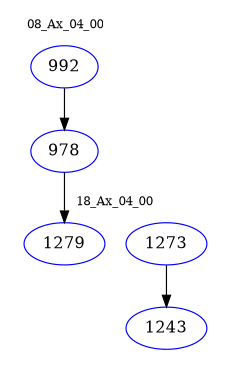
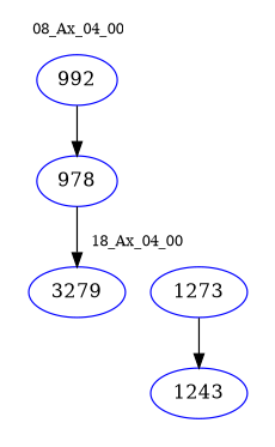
  digraph {
    node [color=blue]
    edge [color=black]
    n1 [label=1273]
    n2 [label=1243]
-   n3 [label=1279]
+   n3 [label=3279]
    n4 [label=992]
    n5 [label=978]
    subgraph cluster_1 {
      color=white
      fontsize=10
      label="18_Ax_04_00"
      n1
      n2
      n3
    }
    subgraph cluster_2 {
      color=white
      fontsize=10
      label="08_Ax_04_00"
      n4
      n5
    }
    n1 -> n2
    n4 -> n5
    n5 -> n3
  }
